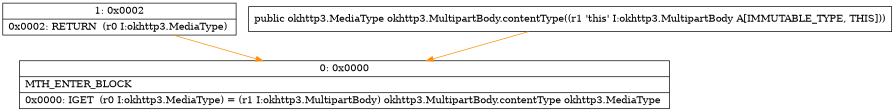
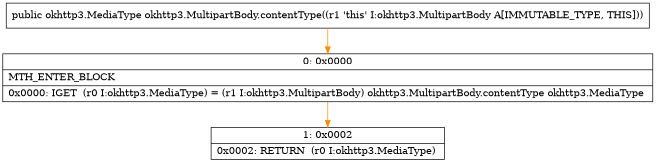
  digraph {
    node [shape=record]
    edge [color=darkorange]
    n1 [label="{0\:\ 0x0000|MTH_ENTER_BLOCK\l|0x0000: IGET  (r0 I:okhttp3.MediaType) = (r1 I:okhttp3.MultipartBody) okhttp3.MultipartBody.contentType okhttp3.MediaType \l}"]
    n2 [label="{1\:\ 0x0002|0x0002: RETURN  (r0 I:okhttp3.MediaType) \l}"]
    n3 [label="{public okhttp3.MediaType okhttp3.MultipartBody.contentType((r1 'this' I:okhttp3.MultipartBody A[IMMUTABLE_TYPE, THIS])) }"]
-   n2 -> n1
+   n1 -> n2
    n3 -> n1
  }
